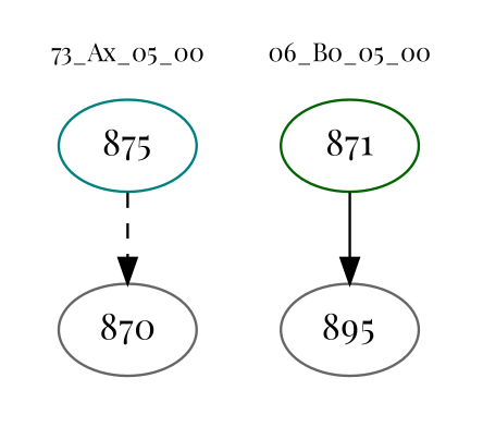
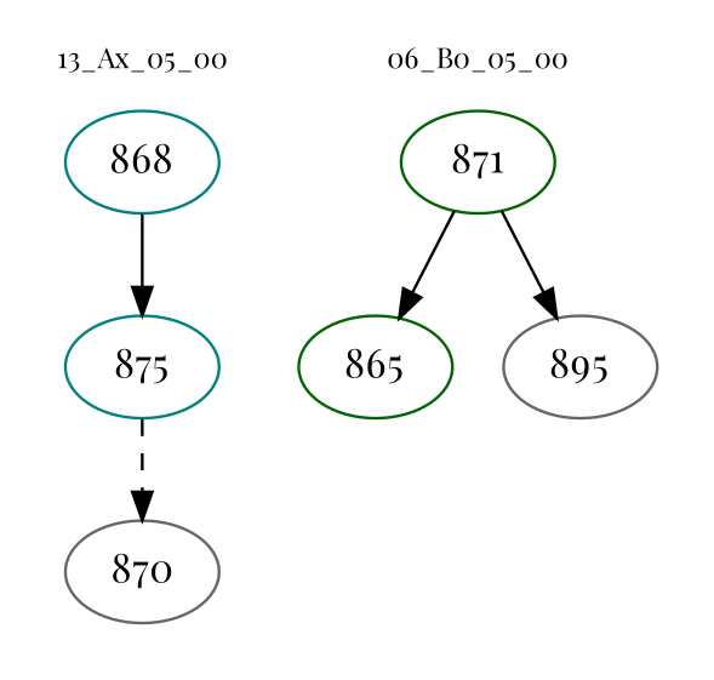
  digraph {
    fontname="Playfair Display"
    node [color=teal fontname="Playfair Display"]
    edge [color=black fontname="Playfair Display" style=solid]
+   n1 [label=868]
    n2 [label=875]
    n3 [color=gray40 label=870]
    n4 [color=darkgreen label=871]
+   n5 [color=darkgreen label=865]
    n6 [color=gray40 label=895]
    subgraph cluster_1 {
      color=white
      fontsize=10
-     label="73_Ax_05_00"
+     label="13_Ax_05_00"
+     n1
      n2
      n3
    }
    subgraph cluster_2 {
      color=white
      fontsize=10
      label="06_B0_05_00"
      n4
+     n5
      n6
    }
+   n1 -> n2
    n2 -> n3 [style=dashed]
+   n4 -> n5
    n4 -> n6
  }
